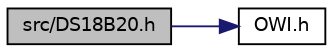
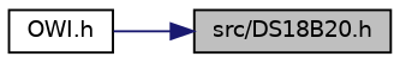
  digraph {
    rankdir=LR
    node [color=black fontname=Helvetica fontsize=10 shape=record style=filled]
    n1 [fillcolor=grey75 fontcolor=black height=0.2 label="src/DS18B20.h" width=0.4]
    n2 [fillcolor=white height=0.2 label="OWI.h" width=0.4]
-   n1 -> n2 [color=midnightblue fontname=Helvetica fontsize=10 labelfontname=Helvetica labelfontsize=10 style=solid]
+   n2 -> n1 [color=midnightblue fontname=Helvetica fontsize=10 labelfontname=Helvetica labelfontsize=10 style=solid]
  }
